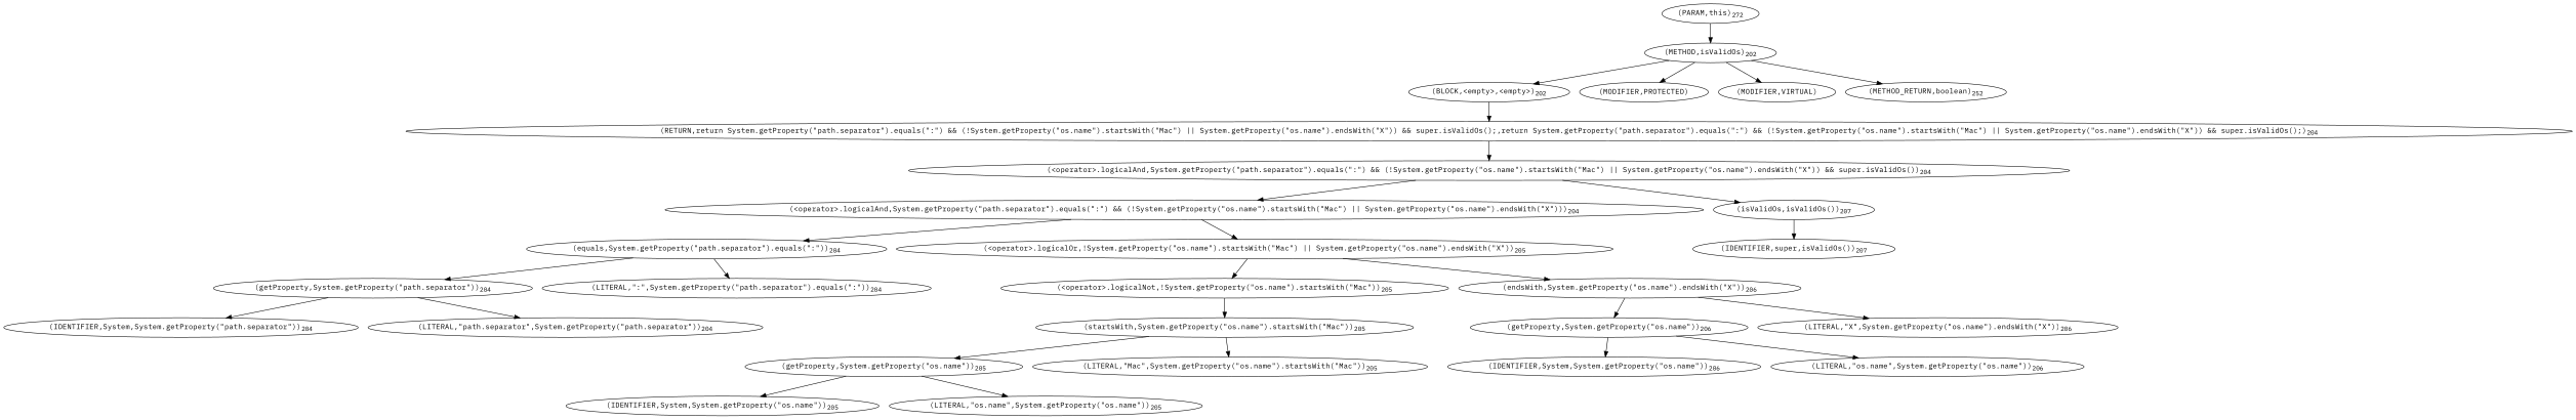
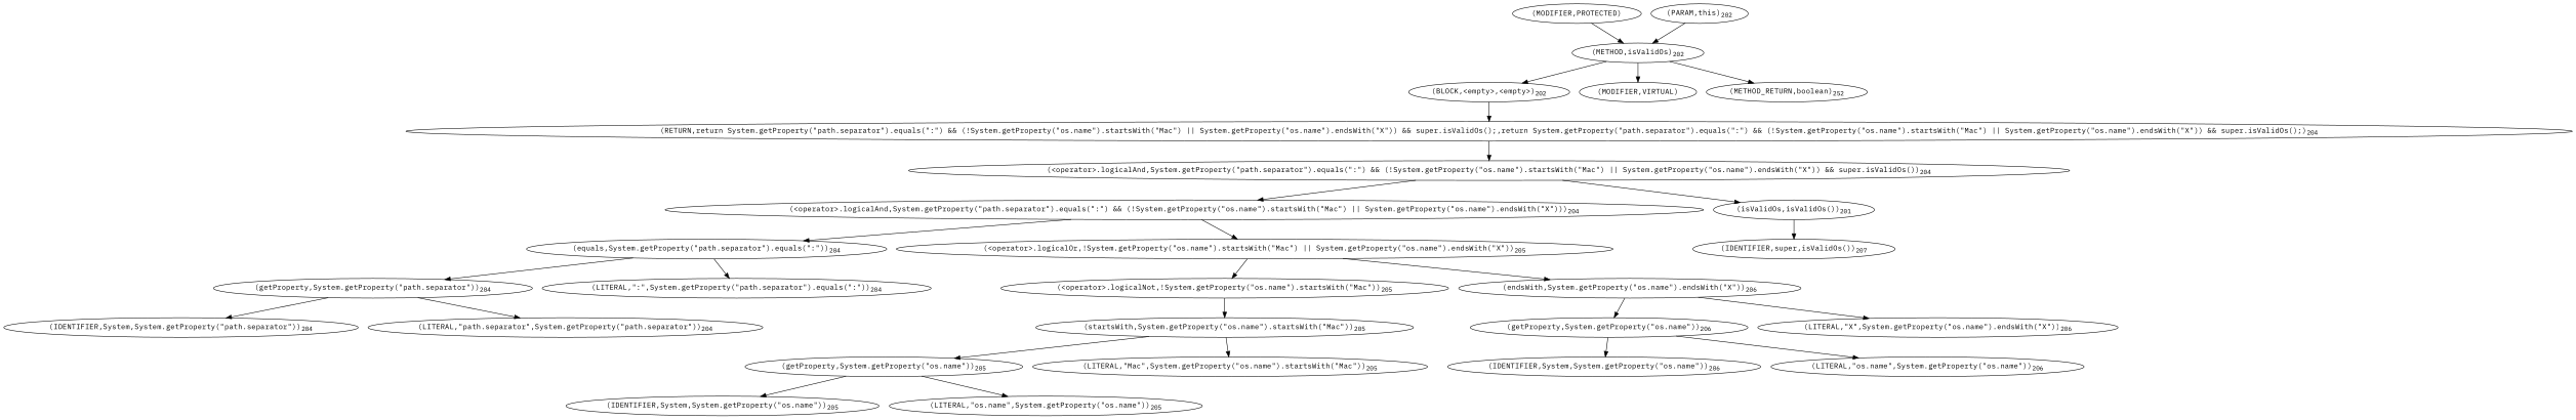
  digraph {
    fontname="IBM Plex Mono"
    node [fontname="IBM Plex Mono"]
    edge [fontname="IBM Plex Mono"]
    n1 [label=<(METHOD,isValidOs)<SUB>202</SUB>>]
    n2 [label=<(BLOCK,&lt;empty&gt;,&lt;empty&gt;)<SUB>202</SUB>>]
    n3 [label=<(MODIFIER,PROTECTED)>]
    n4 [label=<(MODIFIER,VIRTUAL)>]
    n5 [label=<(METHOD_RETURN,boolean)<SUB>252</SUB>>]
-   n6 [label=<(PARAM,this)<SUB>272</SUB>>]
+   n6 [label=<(PARAM,this)<SUB>202</SUB>>]
    n7 [label=<(RETURN,return System.getProperty(&quot;path.separator&quot;).equals(&quot;:&quot;) &amp;&amp; (!System.getProperty(&quot;os.name&quot;).startsWith(&quot;Mac&quot;) || System.getProperty(&quot;os.name&quot;).endsWith(&quot;X&quot;)) &amp;&amp; super.isValidOs();,return System.getProperty(&quot;path.separator&quot;).equals(&quot;:&quot;) &amp;&amp; (!System.getProperty(&quot;os.name&quot;).startsWith(&quot;Mac&quot;) || System.getProperty(&quot;os.name&quot;).endsWith(&quot;X&quot;)) &amp;&amp; super.isValidOs();)<SUB>204</SUB>>]
    n8 [label=<(&lt;operator&gt;.logicalAnd,System.getProperty(&quot;path.separator&quot;).equals(&quot;:&quot;) &amp;&amp; (!System.getProperty(&quot;os.name&quot;).startsWith(&quot;Mac&quot;) || System.getProperty(&quot;os.name&quot;).endsWith(&quot;X&quot;)) &amp;&amp; super.isValidOs())<SUB>204</SUB>>]
    n9 [label=<(&lt;operator&gt;.logicalAnd,System.getProperty(&quot;path.separator&quot;).equals(&quot;:&quot;) &amp;&amp; (!System.getProperty(&quot;os.name&quot;).startsWith(&quot;Mac&quot;) || System.getProperty(&quot;os.name&quot;).endsWith(&quot;X&quot;)))<SUB>204</SUB>>]
-   n10 [label=<(isValidOs,isValidOs())<SUB>207</SUB>>]
+   n10 [label=<(isValidOs,isValidOs())<SUB>201</SUB>>]
    n11 [label=<(equals,System.getProperty(&quot;path.separator&quot;).equals(&quot;:&quot;))<SUB>204</SUB>>]
    n12 [label=<(&lt;operator&gt;.logicalOr,!System.getProperty(&quot;os.name&quot;).startsWith(&quot;Mac&quot;) || System.getProperty(&quot;os.name&quot;).endsWith(&quot;X&quot;))<SUB>205</SUB>>]
    n13 [label=<(IDENTIFIER,super,isValidOs())<SUB>207</SUB>>]
    n14 [label=<(getProperty,System.getProperty(&quot;path.separator&quot;))<SUB>204</SUB>>]
    n15 [label=<(LITERAL,&quot;:&quot;,System.getProperty(&quot;path.separator&quot;).equals(&quot;:&quot;))<SUB>204</SUB>>]
    n16 [label=<(&lt;operator&gt;.logicalNot,!System.getProperty(&quot;os.name&quot;).startsWith(&quot;Mac&quot;))<SUB>205</SUB>>]
    n17 [label=<(endsWith,System.getProperty(&quot;os.name&quot;).endsWith(&quot;X&quot;))<SUB>206</SUB>>]
    n18 [label=<(IDENTIFIER,System,System.getProperty(&quot;path.separator&quot;))<SUB>204</SUB>>]
    n19 [label=<(LITERAL,&quot;path.separator&quot;,System.getProperty(&quot;path.separator&quot;))<SUB>204</SUB>>]
    n20 [label=<(startsWith,System.getProperty(&quot;os.name&quot;).startsWith(&quot;Mac&quot;))<SUB>205</SUB>>]
    n21 [label=<(getProperty,System.getProperty(&quot;os.name&quot;))<SUB>206</SUB>>]
    n22 [label=<(LITERAL,&quot;X&quot;,System.getProperty(&quot;os.name&quot;).endsWith(&quot;X&quot;))<SUB>206</SUB>>]
    n23 [label=<(getProperty,System.getProperty(&quot;os.name&quot;))<SUB>205</SUB>>]
    n24 [label=<(LITERAL,&quot;Mac&quot;,System.getProperty(&quot;os.name&quot;).startsWith(&quot;Mac&quot;))<SUB>205</SUB>>]
    n25 [label=<(IDENTIFIER,System,System.getProperty(&quot;os.name&quot;))<SUB>205</SUB>>]
    n26 [label=<(LITERAL,&quot;os.name&quot;,System.getProperty(&quot;os.name&quot;))<SUB>205</SUB>>]
    n27 [label=<(IDENTIFIER,System,System.getProperty(&quot;os.name&quot;))<SUB>206</SUB>>]
    n28 [label=<(LITERAL,&quot;os.name&quot;,System.getProperty(&quot;os.name&quot;))<SUB>206</SUB>>]
    n1 -> n2
-   n1 -> n3
+   n3 -> n1
    n1 -> n4
    n1 -> n5
    n2 -> n7
    n6 -> n1
    n7 -> n8
    n8 -> n9
    n8 -> n10
    n9 -> n11
    n9 -> n12
    n10 -> n13
    n11 -> n14
    n11 -> n15
    n12 -> n16
    n12 -> n17
    n14 -> n18
    n14 -> n19
    n16 -> n20
    n17 -> n21
    n17 -> n22
    n20 -> n23
    n20 -> n24
    n21 -> n27
    n21 -> n28
    n23 -> n25
    n23 -> n26
  }
